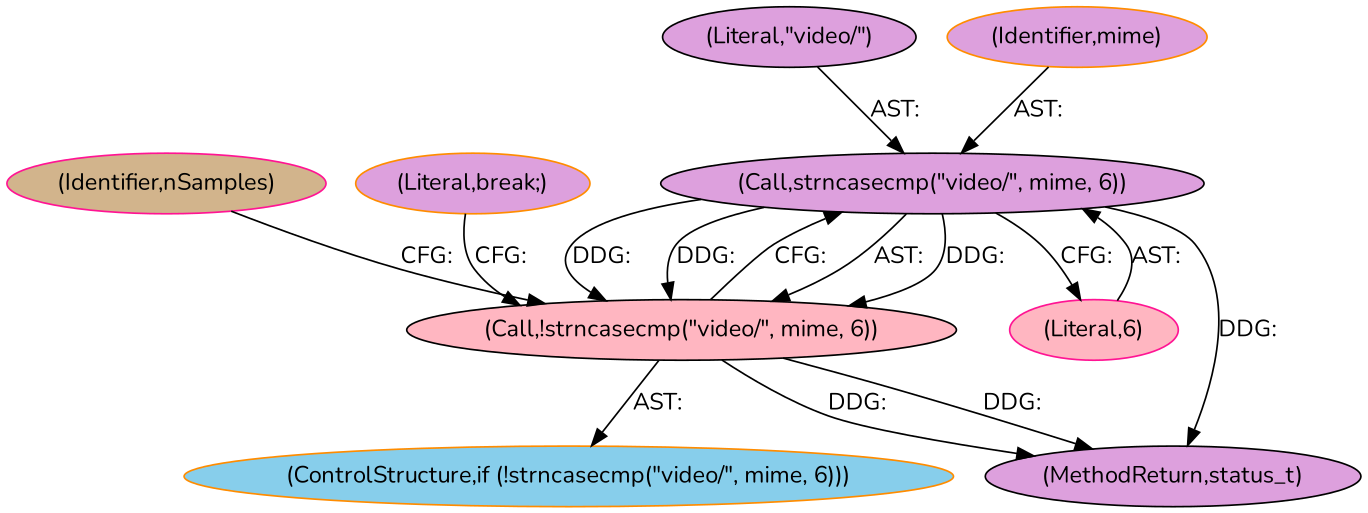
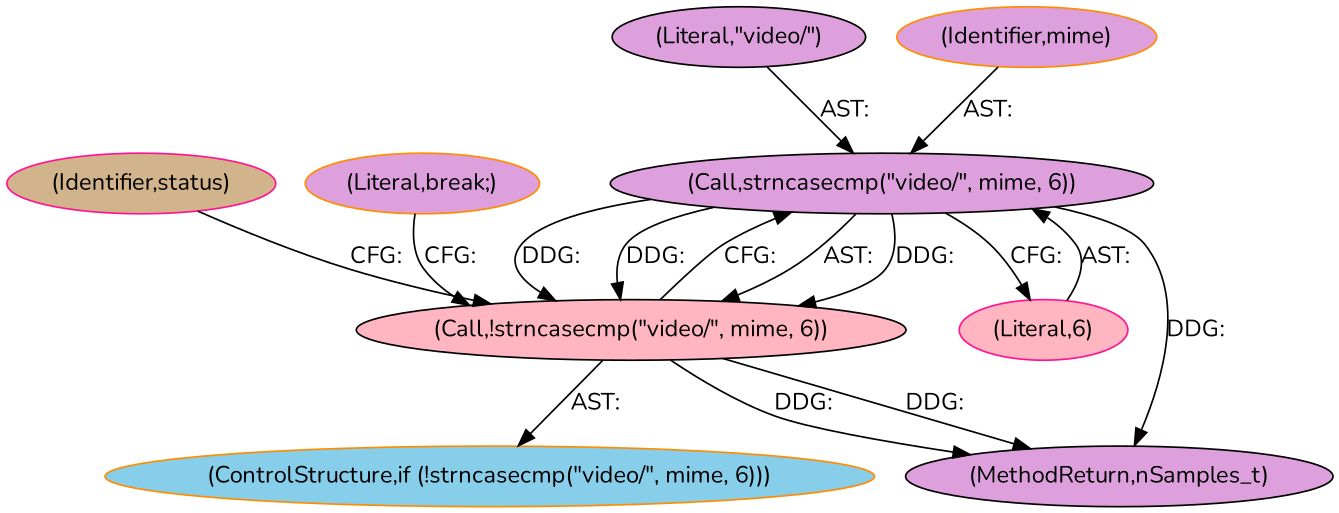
  digraph {
    fontname=Nunito
    node [color=black fillcolor=plum fontname=Nunito style=filled]
    edge [fontname=Nunito]
    n1 [label="(Call,strncasecmp(\"video/\", mime, 6))"]
    n2 [fillcolor=lightpink label="(Call,!strncasecmp(\"video/\", mime, 6))"]
    n3 [color=deeppink fillcolor=lightpink label="(Literal,6)"]
-   n4 [label="(MethodReturn,status_t)"]
+   n4 [label="(MethodReturn,nSamples_t)"]
    n5 [color=darkorange fillcolor=skyblue label="(ControlStructure,if (!strncasecmp(\"video/\", mime, 6)))"]
    n6 [label="(Literal,\"video/\")"]
    n7 [color=darkorange label="(Identifier,mime)"]
-   n8 [color=deeppink fillcolor=tan label="(Identifier,nSamples)"]
+   n8 [color=deeppink fillcolor=tan label="(Identifier,status)"]
    n9 [color=darkorange label="(Literal,break;)"]
    n1 -> n2 [label="AST: "]
    n1 -> n2 [label="DDG: "]
    n1 -> n2 [label="DDG: "]
    n1 -> n2 [label="DDG: "]
    n1 -> n3 [label="CFG: "]
    n1 -> n4 [label="DDG: "]
    n2 -> n1 [label="CFG: "]
    n2 -> n4 [label="DDG: "]
    n2 -> n4 [label="DDG: "]
    n2 -> n5 [label="AST: "]
    n3 -> n1 [label="AST: "]
    n6 -> n1 [label="AST: "]
    n7 -> n1 [label="AST: "]
    n8 -> n2 [label="CFG: "]
    n9 -> n2 [label="CFG: "]
  }
